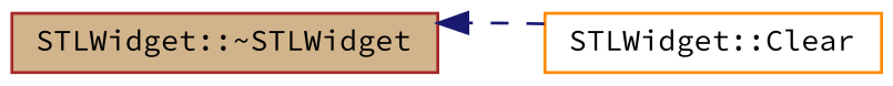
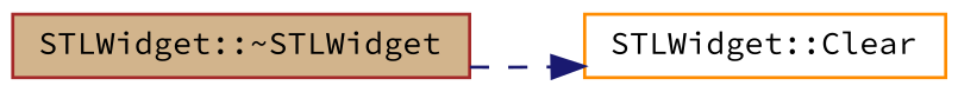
  digraph {
    rankdir=LR
    fontname="Source Code Pro"
    node [fontname="Source Code Pro" fontsize=10 shape=record style=filled]
    n1 [color=brown fillcolor=tan fontcolor=black height=0.2 label="STLWidget::~STLWidget" width=0.4]
    n2 [color=darkorange fillcolor=white height=0.2 label="STLWidget::Clear" width=0.4]
-   n2 -> n1 [color=midnightblue fontname="Source Code Pro" fontsize=10 labelfontname=Helvetica labelfontsize=10 style=dashed]
+   n1 -> n2 [color=midnightblue fontname="Source Code Pro" fontsize=10 labelfontname=Helvetica labelfontsize=10 style=dashed]
  }
